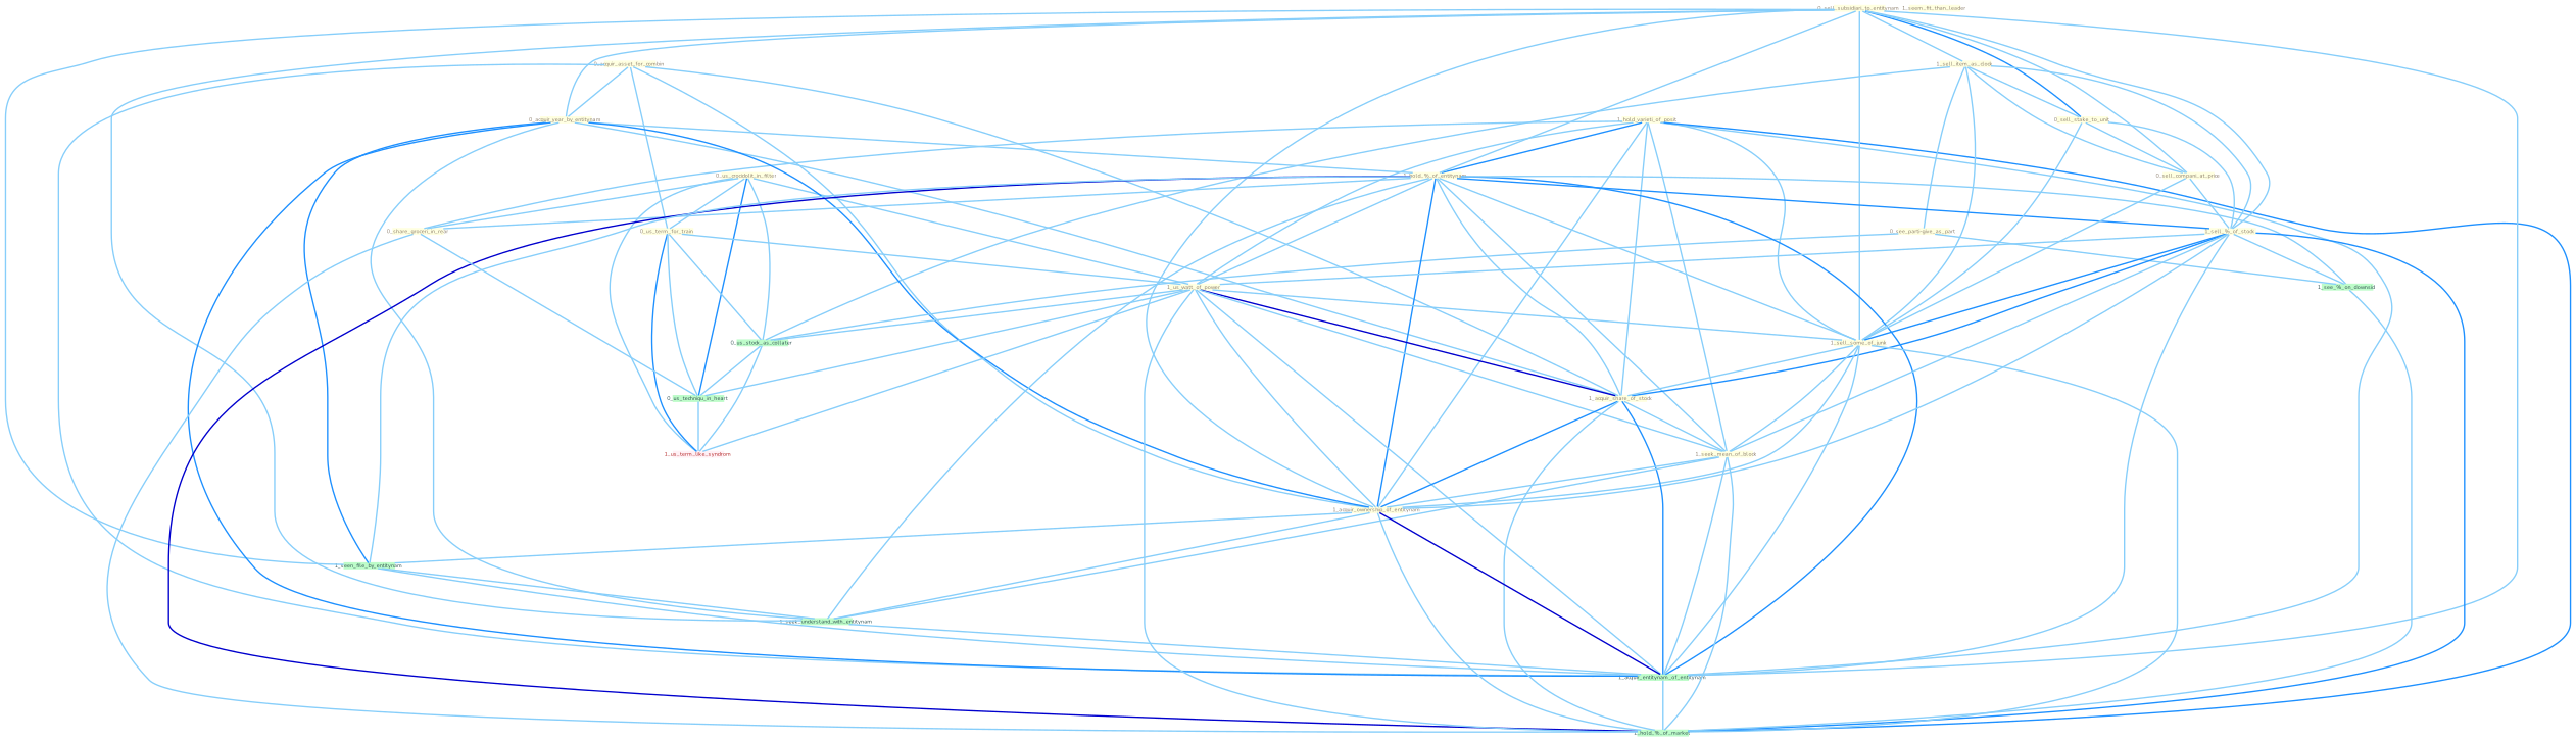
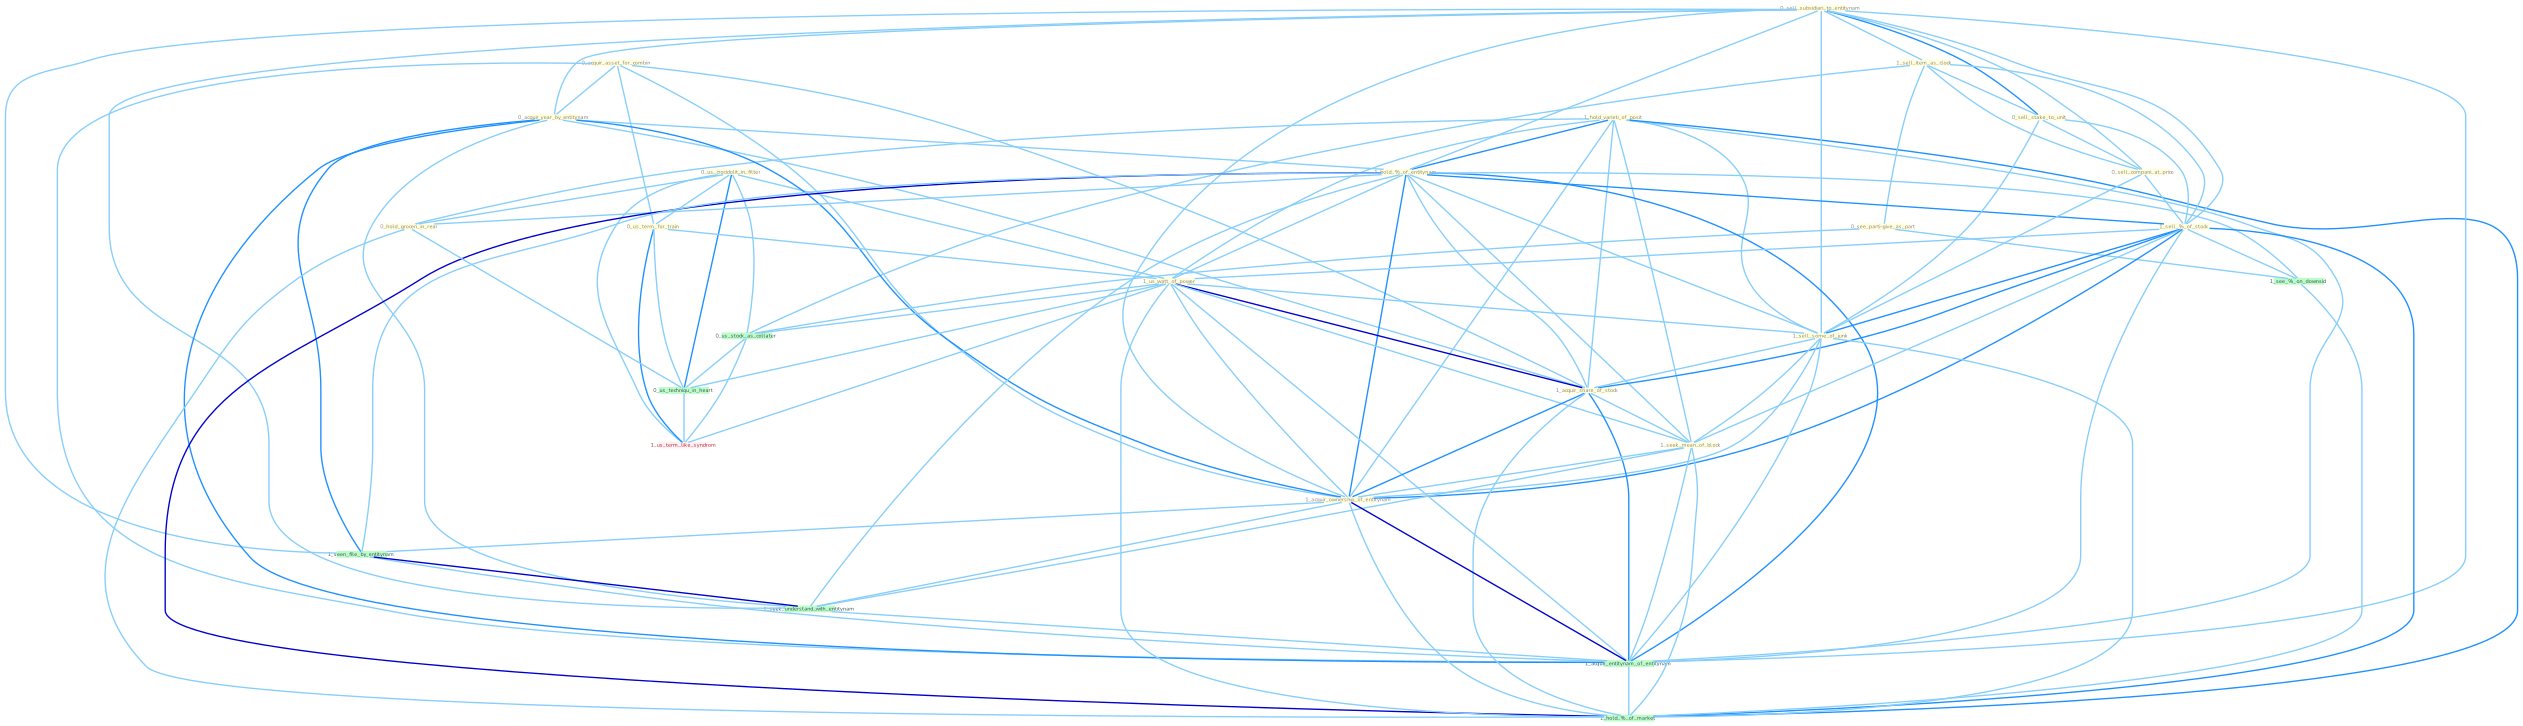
  graph {
    fontname=Nunito
    node [color="#ffffe0" fixedsize=true fontcolor="#8b7d6b" fontname=Nunito fontsize=4 shape=polygon style=filled]
    edge [color="#87cefa" fontname=Nunito w=1]
    "1_hold_varieti_of_posit " [height=.06 width=.5]
    "0_acquir_asset_for_combin " [height=.06 width=.5]
    "0_us_crocidolit_in_filter " [height=.06 width=.5]
    "0_sell_subsidiari_to_entitynam " [height=.06 width=.5]
    "1_sell_item_as_clock " [height=.06 width=.5]
    "0_acquir_year_by_entitynam " [height=.06 width=.5]
    "0_see_parti-give_as_part " [height=.06 width=.5]
    "1_hold_%_of_entitynam " [height=.06 width=.5]
    "0_us_term_for_train " [height=.06 width=.5]
    "0_sell_stake_to_unit " [height=.06 width=.5]
    "0_sell_compani_at_price " [height=.06 width=.5]
    "1_sell_%_of_stock " [height=.06 width=.5]
    "1_us_watt_of_power " [height=.06 width=.5]
    "1_sell_some_of_junk " [height=.06 width=.5]
-   "1_seem_fit_than_leader " [height=.06 width=.5]
    "1_acquir_share_of_stock " [height=.06 width=.5]
-   "0_hold_groceri_in_rear " [height=.06 width=.5 label="0_share_groceri_in_rear"]
+   "0_hold_groceri_in_rear " [height=.06 width=.5]
    "1_seek_mean_of_block " [height=.06 width=.5]
    "1_acquir_ownership_of_entitynam " [height=.06 width=.5]
    "1_us_term_like_syndrom " [color="#fff0f5" fontcolor="#b22222" height=.06 width=.5]
    "1_acquir_entitynam_of_entitynam " [color="#BDFCC9" fontcolor="#2f4f4f" height=.06 width=.5]
    "1_hold_%_of_market " [color="#BDFCC9" fontcolor="#2f4f4f" height=.06 width=.5]
    "0_us_stock_as_collater " [color="#BDFCC9" fontcolor="#2f4f4f" height=.06 width=.5]
    "0_us_techniqu_in_heart " [color="#BDFCC9" fontcolor="#2f4f4f" height=.06 width=.5]
    "1_seen_file_by_entitynam " [color="#BDFCC9" fontcolor="#2f4f4f" height=.06 width=.5]
    "1_seek_understand_with_entitynam " [color="#BDFCC9" fontcolor="#2f4f4f" height=.06 width=.5]
    "1_see_%_on_downsid " [color="#BDFCC9" fontcolor="#2f4f4f" height=.06 width=.5]
    subgraph sub_1 {
      "1_hold_varieti_of_posit "
      "0_acquir_asset_for_combin "
      "0_us_crocidolit_in_filter "
      "0_sell_subsidiari_to_entitynam "
      "1_sell_item_as_clock "
      "0_acquir_year_by_entitynam "
      "0_see_parti-give_as_part "
      "1_hold_%_of_entitynam "
      "0_us_term_for_train "
      "0_sell_stake_to_unit "
      "0_sell_compani_at_price "
      "1_sell_%_of_stock "
      "1_us_watt_of_power "
      "1_sell_some_of_junk "
-     "1_seem_fit_than_leader "
      "1_acquir_share_of_stock "
      "0_hold_groceri_in_rear "
      "1_seek_mean_of_block "
      "1_acquir_ownership_of_entitynam "
    }
    subgraph sub_2 {
      "1_us_term_like_syndrom "
    }
    "1_hold_varieti_of_posit " -- "1_hold_%_of_entitynam " [color="#1e90ff" w=2]
    "1_hold_varieti_of_posit " -- "1_us_watt_of_power "
    "1_hold_varieti_of_posit " -- "1_sell_some_of_junk "
    "1_hold_varieti_of_posit " -- "1_acquir_share_of_stock "
    "1_hold_varieti_of_posit " -- "0_hold_groceri_in_rear "
    "1_hold_varieti_of_posit " -- "1_seek_mean_of_block "
    "1_hold_varieti_of_posit " -- "1_acquir_ownership_of_entitynam "
    "1_hold_varieti_of_posit " -- "1_acquir_entitynam_of_entitynam "
    "1_hold_varieti_of_posit " -- "1_hold_%_of_market " [color="#1e90ff" w=2]
    "0_acquir_asset_for_combin " -- "0_acquir_year_by_entitynam "
    "0_acquir_asset_for_combin " -- "0_us_term_for_train "
    "0_acquir_asset_for_combin " -- "1_acquir_share_of_stock "
    "0_acquir_asset_for_combin " -- "1_acquir_ownership_of_entitynam "
    "0_acquir_asset_for_combin " -- "1_acquir_entitynam_of_entitynam "
    "0_us_crocidolit_in_filter " -- "0_us_term_for_train "
    "0_us_crocidolit_in_filter " -- "1_us_watt_of_power "
    "0_us_crocidolit_in_filter " -- "0_hold_groceri_in_rear "
    "0_us_crocidolit_in_filter " -- "1_us_term_like_syndrom "
    "0_us_crocidolit_in_filter " -- "0_us_stock_as_collater "
    "0_us_crocidolit_in_filter " -- "0_us_techniqu_in_heart " [color="#1e90ff" w=2]
    "0_sell_subsidiari_to_entitynam " -- "1_sell_item_as_clock "
    "0_sell_subsidiari_to_entitynam " -- "0_acquir_year_by_entitynam "
    "0_sell_subsidiari_to_entitynam " -- "1_hold_%_of_entitynam "
    "0_sell_subsidiari_to_entitynam " -- "0_sell_stake_to_unit " [color="#1e90ff" w=2]
    "0_sell_subsidiari_to_entitynam " -- "0_sell_compani_at_price "
    "0_sell_subsidiari_to_entitynam " -- "1_sell_%_of_stock "
    "0_sell_subsidiari_to_entitynam " -- "1_sell_some_of_junk "
    "0_sell_subsidiari_to_entitynam " -- "1_acquir_ownership_of_entitynam "
    "0_sell_subsidiari_to_entitynam " -- "1_acquir_entitynam_of_entitynam "
    "0_sell_subsidiari_to_entitynam " -- "1_seen_file_by_entitynam "
    "0_sell_subsidiari_to_entitynam " -- "1_seek_understand_with_entitynam "
    "1_sell_item_as_clock " -- "0_see_parti-give_as_part "
    "1_sell_item_as_clock " -- "0_sell_stake_to_unit "
    "1_sell_item_as_clock " -- "0_sell_compani_at_price "
    "1_sell_item_as_clock " -- "1_sell_%_of_stock "
-   "1_sell_item_as_clock " -- "1_sell_some_of_junk "
    "1_sell_item_as_clock " -- "0_us_stock_as_collater "
    "0_acquir_year_by_entitynam " -- "1_hold_%_of_entitynam "
    "0_acquir_year_by_entitynam " -- "1_acquir_share_of_stock "
    "0_acquir_year_by_entitynam " -- "1_acquir_ownership_of_entitynam " [color="#1e90ff" w=2]
    "0_acquir_year_by_entitynam " -- "1_acquir_entitynam_of_entitynam " [color="#1e90ff" w=2]
    "0_acquir_year_by_entitynam " -- "1_seen_file_by_entitynam " [color="#1e90ff" w=2]
    "0_acquir_year_by_entitynam " -- "1_seek_understand_with_entitynam "
    "0_see_parti-give_as_part " -- "0_us_stock_as_collater "
    "0_see_parti-give_as_part " -- "1_see_%_on_downsid "
    "1_hold_%_of_entitynam " -- "1_sell_%_of_stock " [color="#1e90ff" w=2]
    "1_hold_%_of_entitynam " -- "1_us_watt_of_power "
    "1_hold_%_of_entitynam " -- "1_sell_some_of_junk "
    "1_hold_%_of_entitynam " -- "1_acquir_share_of_stock "
    "1_hold_%_of_entitynam " -- "0_hold_groceri_in_rear "
    "1_hold_%_of_entitynam " -- "1_seek_mean_of_block "
    "1_hold_%_of_entitynam " -- "1_acquir_ownership_of_entitynam " [color="#1e90ff" w=2]
    "1_hold_%_of_entitynam " -- "1_acquir_entitynam_of_entitynam " [color="#1e90ff" w=2]
    "1_hold_%_of_entitynam " -- "1_hold_%_of_market " [color="#0000cd" w=3]
    "1_hold_%_of_entitynam " -- "1_seen_file_by_entitynam "
    "1_hold_%_of_entitynam " -- "1_seek_understand_with_entitynam "
    "1_hold_%_of_entitynam " -- "1_see_%_on_downsid "
    "0_us_term_for_train " -- "1_us_watt_of_power "
    "0_us_term_for_train " -- "1_us_term_like_syndrom " [color="#1e90ff" w=2]
-   "0_us_term_for_train " -- "0_us_stock_as_collater "
    "0_us_term_for_train " -- "0_us_techniqu_in_heart "
    "0_sell_stake_to_unit " -- "0_sell_compani_at_price "
    "0_sell_stake_to_unit " -- "1_sell_%_of_stock "
    "0_sell_stake_to_unit " -- "1_sell_some_of_junk "
    "0_sell_compani_at_price " -- "1_sell_%_of_stock "
    "0_sell_compani_at_price " -- "1_sell_some_of_junk "
    "1_sell_%_of_stock " -- "1_us_watt_of_power "
    "1_sell_%_of_stock " -- "1_sell_some_of_junk " [color="#1e90ff" w=2]
    "1_sell_%_of_stock " -- "1_acquir_share_of_stock " [color="#1e90ff" w=2]
    "1_sell_%_of_stock " -- "1_seek_mean_of_block "
-   "1_sell_%_of_stock " -- "1_acquir_ownership_of_entitynam "
+   "1_sell_%_of_stock " -- "1_acquir_ownership_of_entitynam " [color="#1e90ff"]
    "1_sell_%_of_stock " -- "1_acquir_entitynam_of_entitynam "
    "1_sell_%_of_stock " -- "1_hold_%_of_market " [color="#1e90ff" w=2]
    "1_sell_%_of_stock " -- "1_see_%_on_downsid "
    "1_us_watt_of_power " -- "1_sell_some_of_junk "
    "1_us_watt_of_power " -- "1_acquir_share_of_stock " [color="#0000cd"]
    "1_us_watt_of_power " -- "1_seek_mean_of_block "
    "1_us_watt_of_power " -- "1_acquir_ownership_of_entitynam "
    "1_us_watt_of_power " -- "1_us_term_like_syndrom "
    "1_us_watt_of_power " -- "1_acquir_entitynam_of_entitynam "
    "1_us_watt_of_power " -- "1_hold_%_of_market "
    "1_us_watt_of_power " -- "0_us_stock_as_collater "
    "1_us_watt_of_power " -- "0_us_techniqu_in_heart "
    "1_sell_some_of_junk " -- "1_acquir_share_of_stock "
    "1_sell_some_of_junk " -- "1_seek_mean_of_block "
    "1_sell_some_of_junk " -- "1_acquir_ownership_of_entitynam "
    "1_sell_some_of_junk " -- "1_acquir_entitynam_of_entitynam "
    "1_sell_some_of_junk " -- "1_hold_%_of_market "
    "1_acquir_share_of_stock " -- "1_seek_mean_of_block "
    "1_acquir_share_of_stock " -- "1_acquir_ownership_of_entitynam " [color="#1e90ff" w=2]
    "1_acquir_share_of_stock " -- "1_acquir_entitynam_of_entitynam " [color="#1e90ff" w=2]
    "1_acquir_share_of_stock " -- "1_hold_%_of_market "
    "0_hold_groceri_in_rear " -- "1_hold_%_of_market "
    "0_hold_groceri_in_rear " -- "0_us_techniqu_in_heart "
    "1_seek_mean_of_block " -- "1_acquir_ownership_of_entitynam "
    "1_seek_mean_of_block " -- "1_acquir_entitynam_of_entitynam "
    "1_seek_mean_of_block " -- "1_hold_%_of_market "
    "1_seek_mean_of_block " -- "1_seek_understand_with_entitynam "
    "1_acquir_ownership_of_entitynam " -- "1_acquir_entitynam_of_entitynam " [color="#0000cd" w=3]
    "1_acquir_ownership_of_entitynam " -- "1_hold_%_of_market "
    "1_acquir_ownership_of_entitynam " -- "1_seen_file_by_entitynam "
    "1_acquir_ownership_of_entitynam " -- "1_seek_understand_with_entitynam "
    "1_acquir_entitynam_of_entitynam " -- "1_hold_%_of_market "
    "0_us_stock_as_collater " -- "1_us_term_like_syndrom "
    "0_us_stock_as_collater " -- "0_us_techniqu_in_heart "
    "0_us_techniqu_in_heart " -- "1_us_term_like_syndrom "
    "1_seen_file_by_entitynam " -- "1_acquir_entitynam_of_entitynam "
-   "1_seen_file_by_entitynam " -- "1_seek_understand_with_entitynam "
+   "1_seen_file_by_entitynam " -- "1_seek_understand_with_entitynam " [color="#0000cd"]
    "1_seek_understand_with_entitynam " -- "1_acquir_entitynam_of_entitynam "
    "1_see_%_on_downsid " -- "1_hold_%_of_market "
  }
